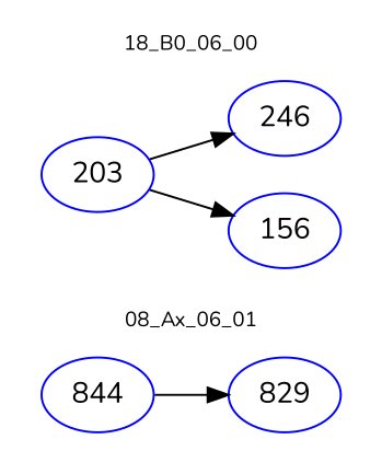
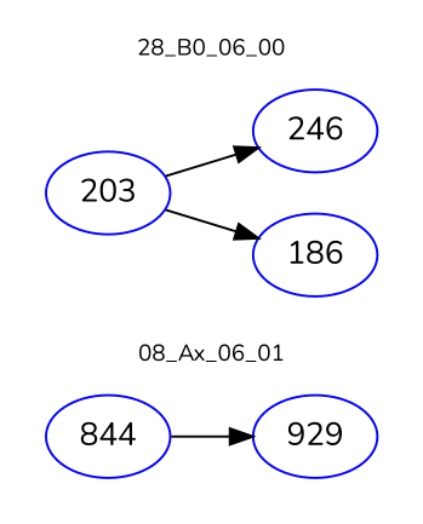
  digraph {
    fontname=Nunito
    rankdir=LR
    node [color=blue fontname=Nunito]
    edge [color=black fontname=Nunito]
    n1 [label=844]
-   n2 [label=829]
+   n2 [label=929]
    n3 [label=203]
-   n4 [label=156]
+   n4 [label=186]
    n5 [label=246]
    subgraph cluster_1 {
      color=white
      fontsize=10
      label="08_Ax_06_01"
      n1
      n2
    }
    subgraph cluster_2 {
      color=white
      fontsize=10
-     label="18_B0_06_00"
+     label="28_B0_06_00"
      n3
      n4
      n5
    }
    n1 -> n2
    n3 -> n4
    n3 -> n5
  }
